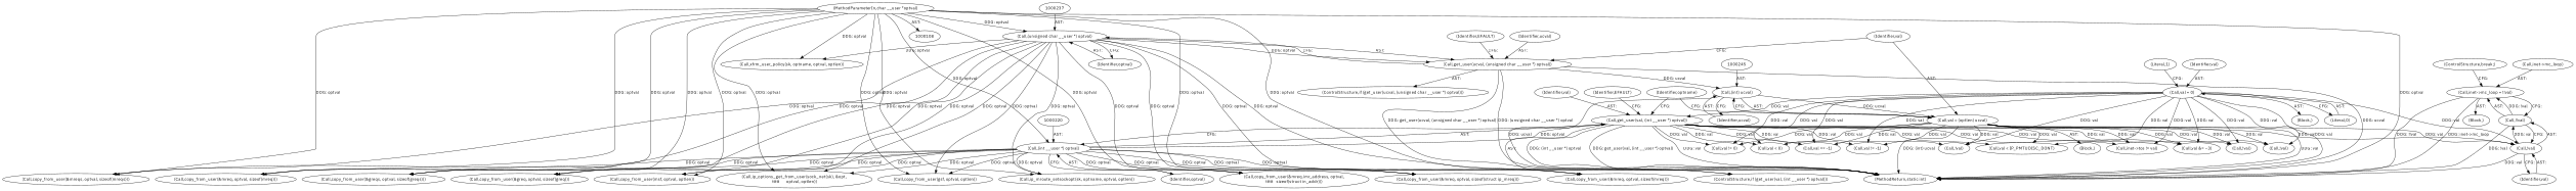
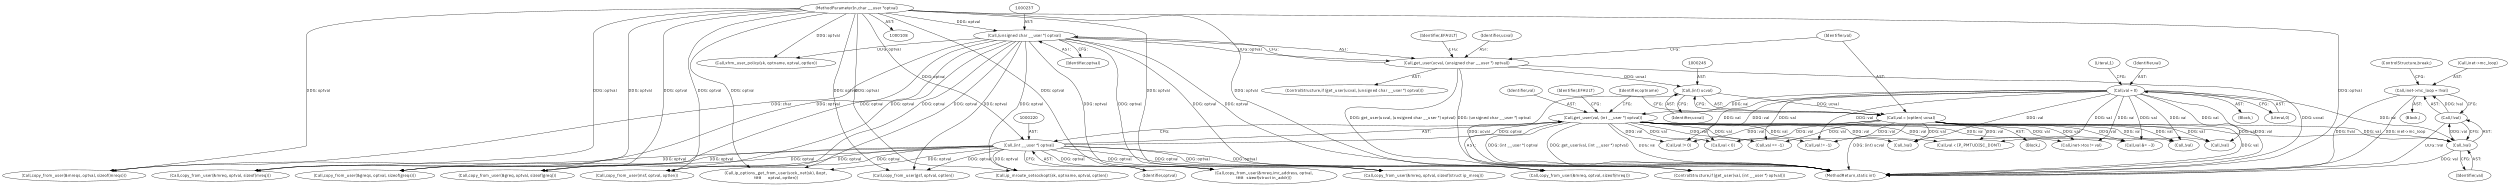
  digraph {
    fontname="IBM Plex Sans"
    node [fontname="IBM Plex Sans"]
    edge [fontname="IBM Plex Sans"]
    n1 [label="(Call,inet->mc_loop = !!val)"]
    n2 [label="(Call,!!val)"]
    n3 [label="(Block,)"]
    n4 [label="(MethodReturn,static int)"]
    n5 [label="(Call,!val)"]
    n6 [label="(Identifier,val)"]
    n7 [label="(Call,get_user(val, (int __user *) optval))"]
    n8 [label="(Call,(int __user *) optval)"]
    n9 [label="(Call,!val)"]
    n10 [label="(Call,val < 0)"]
    n11 [label="(Call,val != -1)"]
    n12 [label="(Call,val &= ~3)"]
    n13 [label="(ControlStructure,if (get_user(val, (int __user *) optval)))"]
    n14 [label="(Call,val != 0)"]
    n15 [label="(Call,val == -1)"]
    n16 [label="(Call,!val)"]
    n17 [label="(Call,val < IP_PMTUDISC_DONT)"]
    n18 [label="(Call,inet->tos != val)"]
    n19 [label="(Call,!val)"]
    n20 [label="(Call,copy_from_user(&mreq, optval, sizeof(mreq)))"]
    n21 [label="(Call,copy_from_user(&mreqs, optval, sizeof(mreqs)))"]
    n22 [label="(Call,copy_from_user(&mreq, optval, sizeof(mreq)))"]
    n23 [label="(Call,copy_from_user(&greqs, optval, sizeof(greqs)))"]
    n24 [label="(Identifier,optval)"]
    n25 [label="(Call,copy_from_user(&greq, optval, sizeof(greq)))"]
    n26 [label="(Call,copy_from_user(msf, optval, optlen))"]
    n27 [label="(Call,ip_options_get_from_user(sock_net(sk), &opt,\n \t\t\t\t\t       optval, optlen))"]
    n28 [label="(Call,copy_from_user(gsf, optval, optlen))"]
    n29 [label="(Call,ip_mroute_setsockopt(sk, optname, optval, optlen))"]
    n30 [label="(Call,copy_from_user(&mreq.imr_address, optval,\n\t\t\t\t\t   sizeof(struct in_addr)))"]
    n31 [label="(Call,copy_from_user(&mreq, optval, sizeof(struct ip_mreq)))"]
    n32 [label="(Call,val = 0)"]
    n33 [label="(Block,)"]
    n34 [label="(Literal,0)"]
    n35 [label="(Call,xfrm_user_policy(sk, optname, optval, optlen))"]
    n36 [label="(MethodParameterIn,char __user *optval)"]
    n37 [label="(Call,(unsigned char __user *) optval)"]
    1000108
    n39 [label="(Call,get_user(ucval, (unsigned char __user *) optval))"]
    n40 [label="(Identifier,optval)"]
    n41 [label="(Call,val = (optlen) ucval)"]
    n42 [label="(Call,(int) ucval)"]
    n43 [label="(Block,)"]
    n44 [label="(Identifier,ucval)"]
    n45 [label="(ControlStructure,if (get_user(ucval, (unsigned char __user *) optval)))"]
    n46 [label="(Identifier,EFAULT)"]
    n47 [label="(ControlStructure,break;)"]
    n48 [label="(Call,inet->mc_loop)"]
    n49 [label="(Identifier,EFAULT)"]
    n50 [label="(Identifier,val)"]
    n51 [label="(Identifier,ucval)"]
    n52 [label="(Identifier,val)"]
    n53 [label="(Literal,1)"]
    n54 [label="(Identifier,val)"]
    n55 [label="(Identifier,optname)"]
    1000220
    1000245
    1000237
    n1 -> n2 [label="CFG: "]
    n1 -> n3 [label="AST: "]
    n1 -> n4 [label="DDG: !!val"]
    n1 -> n4 [label="DDG: inet->mc_loop"]
    n2 -> n1 [label="AST: "]
    n2 -> n1 [label="DDG: !val"]
    n2 -> n4 [label="DDG: !val"]
    n2 -> n5 [label="CFG: "]
    n5 -> n2 [label="AST: "]
    n5 -> n2 [label="DDG: val"]
    n5 -> n4 [label="DDG: val"]
    n5 -> n6 [label="CFG: "]
    n6 -> n5 [label="AST: "]
    n7 -> n4 [label="DDG: (int __user *) optval"]
    n7 -> n4 [label="DDG: get_user(val, (int __user *) optval)"]
    n7 -> n4 [label="DDG: val"]
    n7 -> n5 [label="DDG: val"]
    n7 -> n8 [label="CFG: "]
    n7 -> n9 [label="DDG: val"]
    n7 -> n10 [label="DDG: val"]
    n7 -> n11 [label="DDG: val"]
    n7 -> n12 [label="DDG: val"]
    n7 -> n13 [label="AST: "]
    n7 -> n14 [label="DDG: val"]
    n7 -> n15 [label="DDG: val"]
    n7 -> n16 [label="DDG: val"]
    n7 -> n17 [label="DDG: val"]
    n7 -> n18 [label="DDG: val"]
    n7 -> n19 [label="DDG: val"]
    n8 -> n4 [label="DDG: optval"]
    n8 -> n7 [label="AST: "]
    n8 -> n7 [label="DDG: optval"]
    n8 -> n13 [label="DDG: optval"]
    n8 -> n20 [label="DDG: optval"]
    n8 -> n21 [label="DDG: optval"]
    n8 -> n22 [label="DDG: optval"]
    n8 -> n23 [label="DDG: optval"]
    n8 -> n24 [label="CFG: "]
    n8 -> n25 [label="DDG: optval"]
    n8 -> n26 [label="DDG: optval"]
    n8 -> n27 [label="DDG: optval"]
    n8 -> n28 [label="DDG: optval"]
    n8 -> n29 [label="DDG: optval"]
    n8 -> n30 [label="DDG: optval"]
    n8 -> n31 [label="DDG: optval"]
    n24 -> n8 [label="AST: "]
    n32 -> n4 [label="DDG: val"]
    n32 -> n5 [label="DDG: val"]
    n32 -> n7 [label="DDG: val"]
    n32 -> n9 [label="DDG: val"]
    n32 -> n10 [label="DDG: val"]
    n32 -> n11 [label="DDG: val"]
    n32 -> n12 [label="DDG: val"]
    n32 -> n14 [label="DDG: val"]
    n32 -> n15 [label="DDG: val"]
    n32 -> n16 [label="DDG: val"]
    n32 -> n17 [label="DDG: val"]
    n32 -> n18 [label="DDG: val"]
    n32 -> n19 [label="DDG: val"]
    n32 -> n33 [label="AST: "]
    n32 -> n34 [label="CFG: "]
    n34 -> n32 [label="AST: "]
    n36 -> n4 [label="DDG: optval"]
    n36 -> n8 [label="DDG: optval"]
    n36 -> n20 [label="DDG: optval"]
    n36 -> n21 [label="DDG: optval"]
    n36 -> n22 [label="DDG: optval"]
    n36 -> n23 [label="DDG: optval"]
    n36 -> n25 [label="DDG: optval"]
    n36 -> n26 [label="DDG: optval"]
    n36 -> n27 [label="DDG: optval"]
    n36 -> n28 [label="DDG: optval"]
    n36 -> n29 [label="DDG: optval"]
    n36 -> n30 [label="DDG: optval"]
    n36 -> n31 [label="DDG: optval"]
    n36 -> n35 [label="DDG: optval"]
    n36 -> n37 [label="DDG: optval"]
    n36 -> 1000108 [label="AST: "]
    n37 -> n4 [label="DDG: optval"]
    n37 -> n20 [label="DDG: optval"]
-   n37 -> n21 [label="DDG: optval"]
+   n37 -> n21 [label="DDG: char"]
    n37 -> n22 [label="DDG: optval"]
    n37 -> n23 [label="DDG: optval"]
    n37 -> n25 [label="DDG: optval"]
    n37 -> n26 [label="DDG: optval"]
    n37 -> n27 [label="DDG: optval"]
    n37 -> n28 [label="DDG: optval"]
    n37 -> n29 [label="DDG: optval"]
    n37 -> n30 [label="DDG: optval"]
    n37 -> n31 [label="DDG: optval"]
    n37 -> n35 [label="DDG: optval"]
    n37 -> n39 [label="AST: "]
    n37 -> n39 [label="DDG: optval"]
    n37 -> n40 [label="CFG: "]
    n39 -> n4 [label="DDG: (unsigned char __user *) optval"]
    n39 -> n4 [label="DDG: ucval"]
    n39 -> n4 [label="DDG: get_user(ucval, (unsigned char __user *) optval)"]
    n39 -> n37 [label="CFG: "]
    n39 -> n42 [label="DDG: ucval"]
    n39 -> n45 [label="AST: "]
    n40 -> n37 [label="AST: "]
    n41 -> n4 [label="DDG: (int) ucval"]
    n41 -> n4 [label="DDG: val"]
    n41 -> n5 [label="DDG: val"]
    n41 -> n9 [label="DDG: val"]
    n41 -> n10 [label="DDG: val"]
    n41 -> n11 [label="DDG: val"]
    n41 -> n12 [label="DDG: val"]
    n41 -> n14 [label="DDG: val"]
    n41 -> n15 [label="DDG: val"]
    n41 -> n16 [label="DDG: val"]
    n41 -> n17 [label="DDG: val"]
    n41 -> n18 [label="DDG: val"]
    n41 -> n19 [label="DDG: val"]
    n41 -> n42 [label="CFG: "]
    n41 -> n43 [label="AST: "]
    n42 -> n4 [label="DDG: ucval"]
    n42 -> n41 [label="AST: "]
    n42 -> n41 [label="DDG: ucval"]
    n42 -> n44 [label="CFG: "]
    n44 -> n42 [label="AST: "]
    n46 -> n39 [label="CFG: "]
    n47 -> n1 [label="CFG: "]
    n48 -> n1 [label="AST: "]
    n49 -> n7 [label="CFG: "]
    n50 -> n39 [label="CFG: "]
    n50 -> n41 [label="AST: "]
    n51 -> n39 [label="AST: "]
    n52 -> n7 [label="AST: "]
    n53 -> n32 [label="CFG: "]
    n54 -> n32 [label="AST: "]
    n55 -> n7 [label="CFG: "]
    n55 -> n41 [label="CFG: "]
    1000220 -> n8 [label="AST: "]
    1000245 -> n42 [label="AST: "]
    1000237 -> n37 [label="AST: "]
  }
